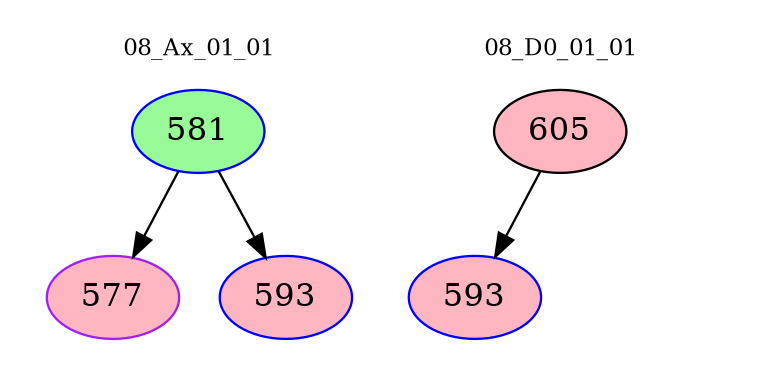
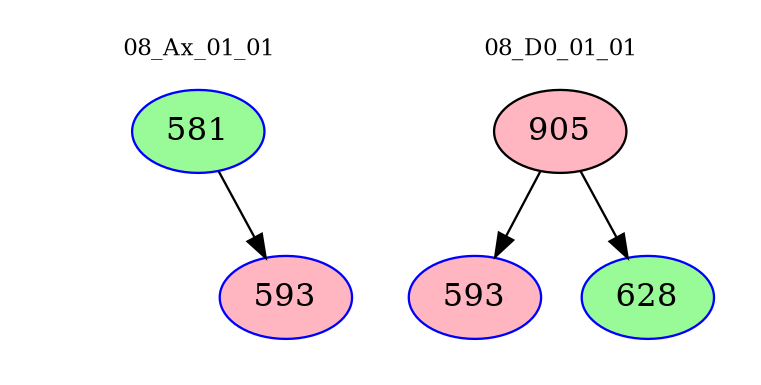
  digraph {
    node [color=blue fillcolor=lightpink style=filled]
    edge [color=black]
    n1 [fillcolor=palegreen label=581]
-   n2 [color=purple label=577]
    n3 [label=593]
-   n4 [color=black label=605]
+   n4 [color=black label=905]
    n5 [label=593]
+   n6 [fillcolor=palegreen label=628]
    subgraph cluster_1 {
      color=white
      fontsize=10
      label="08_Ax_01_01"
      n1
-     n2
      n3
    }
    subgraph cluster_2 {
      color=white
      fontsize=10
      label="08_D0_01_01"
      n4
      n5
+     n6
    }
-   n1 -> n2
    n1 -> n3
    n4 -> n5
+   n4 -> n6
  }
